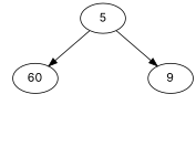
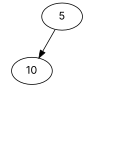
  digraph {
    fontname=Inter
    node [fontname=Inter]
    edge [fontname=Inter]
    none3 [style=invis]
-   10 [label=60]
+   10
    5
    none1 [style=invis]
-   9
    10 -> none3 [style=invis]
    5 -> 10
    5 -> none1 [style=invis]
-   5 -> 9
  }
